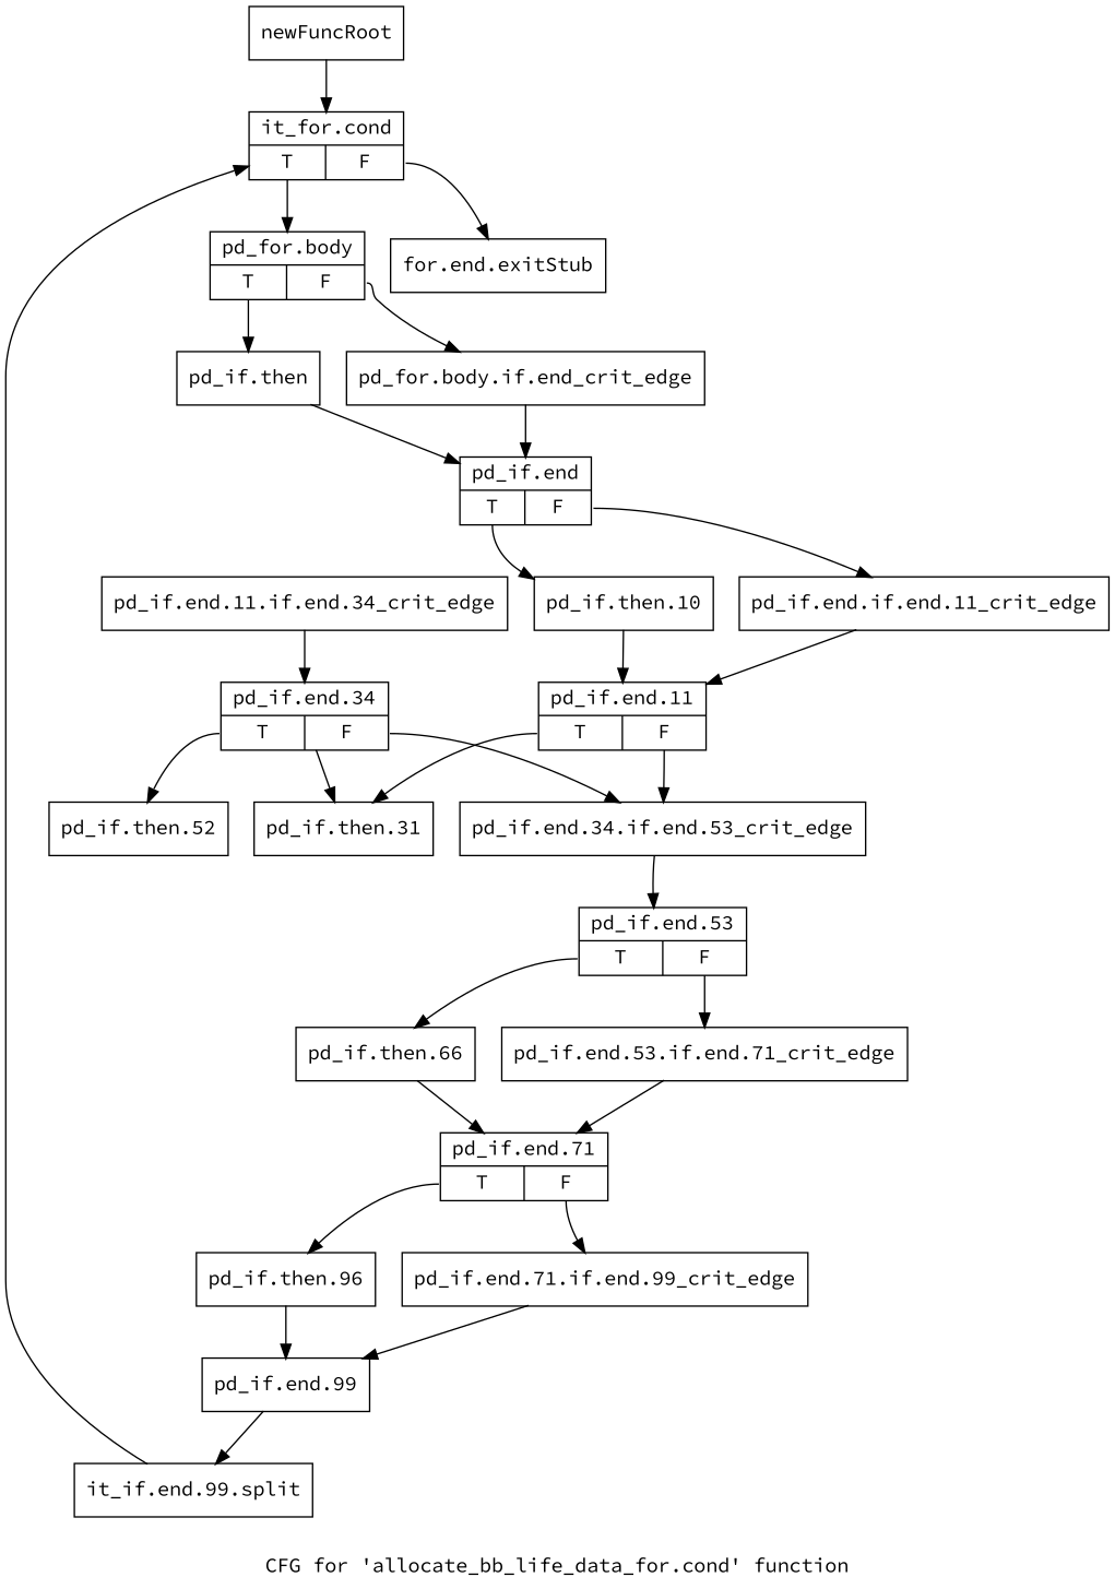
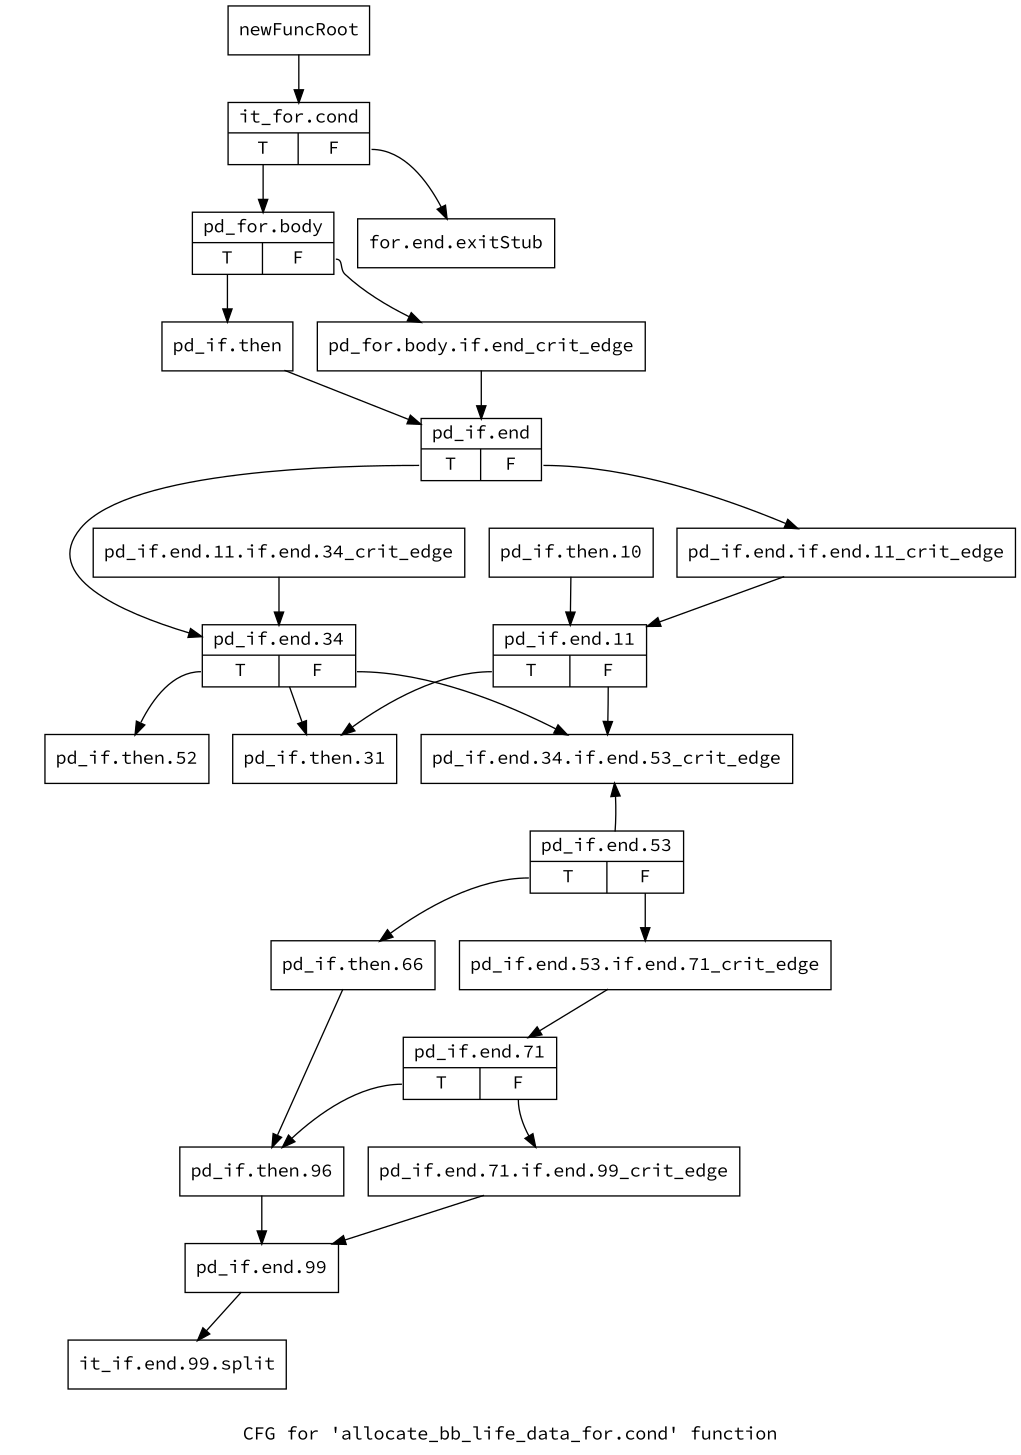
  digraph {
    fontname="Source Code Pro"
    label="CFG for 'allocate_bb_life_data_for.cond' function"
    node [fontname="Source Code Pro" shape=record]
    edge [fontname="Source Code Pro"]
    n1 [label="{newFuncRoot}"]
    n2 [label="{it_for.cond|{<s0>T|<s1>F}}"]
    n3 [label="{for.end.exitStub}"]
    n4 [label="{pd_for.body|{<s0>T|<s1>F}}"]
    n5 [label="{pd_if.then}"]
    n6 [label="{pd_for.body.if.end_crit_edge}"]
    n7 [label="{pd_if.end|{<s0>T|<s1>F}}"]
    n8 [label="{pd_if.then.10}"]
    n9 [label="{pd_if.end.if.end.11_crit_edge}"]
    n10 [label="{pd_if.end.11|{<s0>T|<s1>F}}"]
    n11 [label="{pd_if.then.31}"]
    n12 [label="{pd_if.end.34.if.end.53_crit_edge}"]
    n13 [label="{pd_if.end.11.if.end.34_crit_edge}"]
    n14 [label="{pd_if.end.34|{<s0>T|<s1>F}}"]
    n15 [label="{pd_if.then.52}"]
    n16 [label="{pd_if.end.53|{<s0>T|<s1>F}}"]
    n17 [label="{pd_if.then.66}"]
    n18 [label="{pd_if.end.53.if.end.71_crit_edge}"]
    n19 [label="{pd_if.end.71|{<s0>T|<s1>F}}"]
    n20 [label="{pd_if.then.96}"]
    n21 [label="{pd_if.end.71.if.end.99_crit_edge}"]
    n22 [label="{pd_if.end.99}"]
    n23 [label="{it_if.end.99.split}"]
    n1 -> n2
    n2 -> n3 [tailport=s1]
    n2 -> n4 [tailport=s0]
    n4 -> n5 [tailport=s0]
    n4 -> n6 [tailport=s1]
    n5 -> n7
    n6 -> n7
-   n7 -> n8 [tailport=s0]
+   n7 -> n14 [tailport=s0]
    n7 -> n9 [tailport=s1]
    n8 -> n10
    n9 -> n10
    n10 -> n11 [tailport=s0]
    n10 -> n12 [tailport=s1]
-   n12 -> n16
+   n16 -> n12
    n13 -> n14
    n14 -> n11
    n14 -> n12 [tailport=s1]
    n14 -> n15 [tailport=s0]
    n16 -> n17 [tailport=s0]
    n16 -> n18 [tailport=s1]
-   n17 -> n19
+   n17 -> n20
    n18 -> n19
    n19 -> n20 [tailport=s0]
    n19 -> n21 [tailport=s1]
    n20 -> n22
    n21 -> n22
    n22 -> n23
-   n23 -> n2
  }
